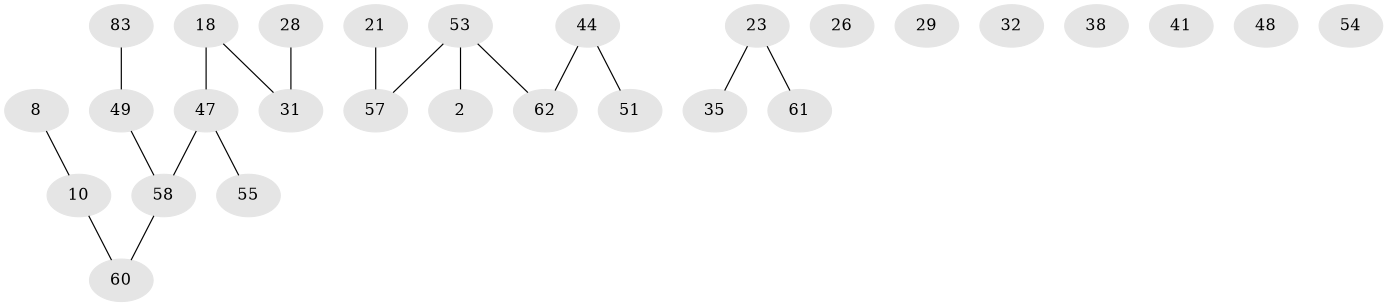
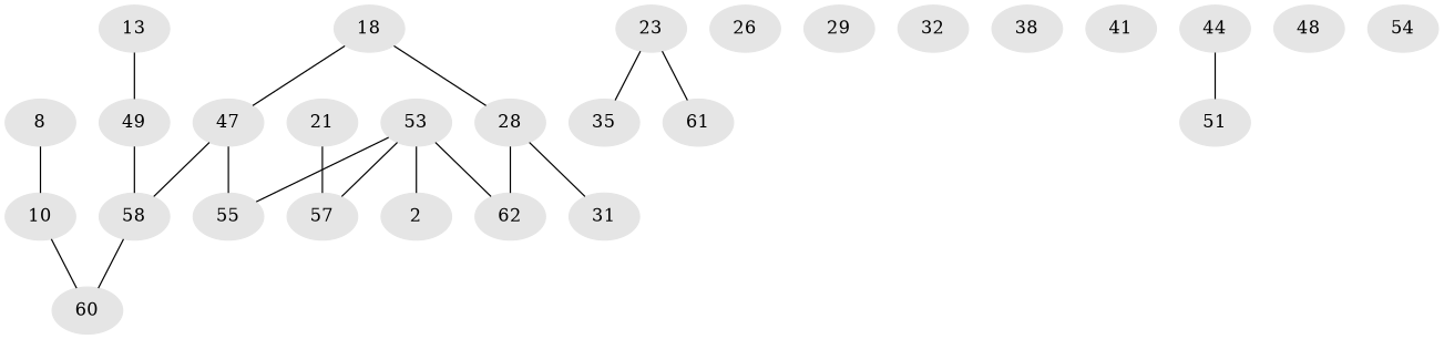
  graph {
    node [color=gray90 style=filled]
    8
    10
    60
-   13 [label=83]
+   13
    49
    58 [super="+36+40+46+50+20+52"]
    18 [super="+7+9"]
    28
    47 [super="+45+34"]
    31
    55
    57 [super="+17"]
    21
    23
    35
    61 [super="+1"]
    26
    29
    32
    38
    41
    51 [super="+14"]
    44
    62
    48
    53 [super="+5+6+11+42"]
    2
    54
    8 -- 10
    10 -- 60
    13 -- 49
    49 -- 58
    58 -- 60
-   18 -- 31
+   18 -- 28
    18 -- 47
    28 -- 31
    47 -- 58 [weight=3]
    47 -- 55
    21 -- 57
    23 -- 35
    23 -- 61
    44 -- 51
-   44 -- 62
+   28 -- 62
+   53 -- 55
    53 -- 57 [weight=3]
    53 -- 62
    53 -- 2 [weight=2]
  }
